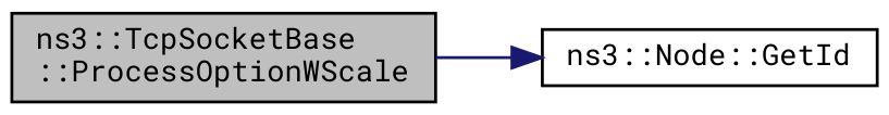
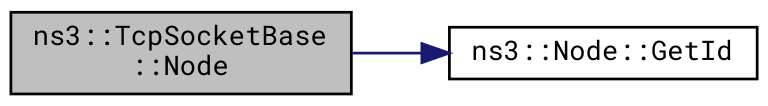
  digraph {
    rankdir=LR
    fontname="Roboto Mono"
    node [color=black fontname="Roboto Mono" fontsize=10 shape=record style=filled]
-   n1 [fillcolor=grey75 fontcolor=black height=0.2 label="ns3::TcpSocketBase\l::ProcessOptionWScale" width=0.4]
+   n1 [fillcolor=grey75 fontcolor=black height=0.2 label="ns3::TcpSocketBase\l::Node" width=0.4]
    n2 [fillcolor=white height=0.2 label="ns3::Node::GetId" width=0.4]
    n1 -> n2 [color=midnightblue fontname="Roboto Mono" fontsize=10 labelfontname=Helvetica labelfontsize=10 style=solid]
  }
